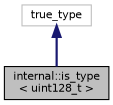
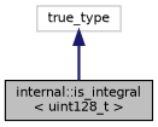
  digraph {
    node [fontname=Helvetica fontsize=10 shape=record style=filled]
-   n1 [color=black fillcolor=grey75 fontcolor=black height=0.2 label="internal::is_type\l\< uint128_t \>" width=0.4]
+   n1 [color=black fillcolor=grey75 fontcolor=black height=0.2 label="internal::is_integral\l\< uint128_t \>" width=0.4]
    n2 [color=grey75 fillcolor=white height=0.2 label=true_type width=0.4]
    n2 -> n1 [color=midnightblue dir=back fontname=Helvetica fontsize=10 labelfontname=Helvetica labelfontsize=10 style=bold]
  }
